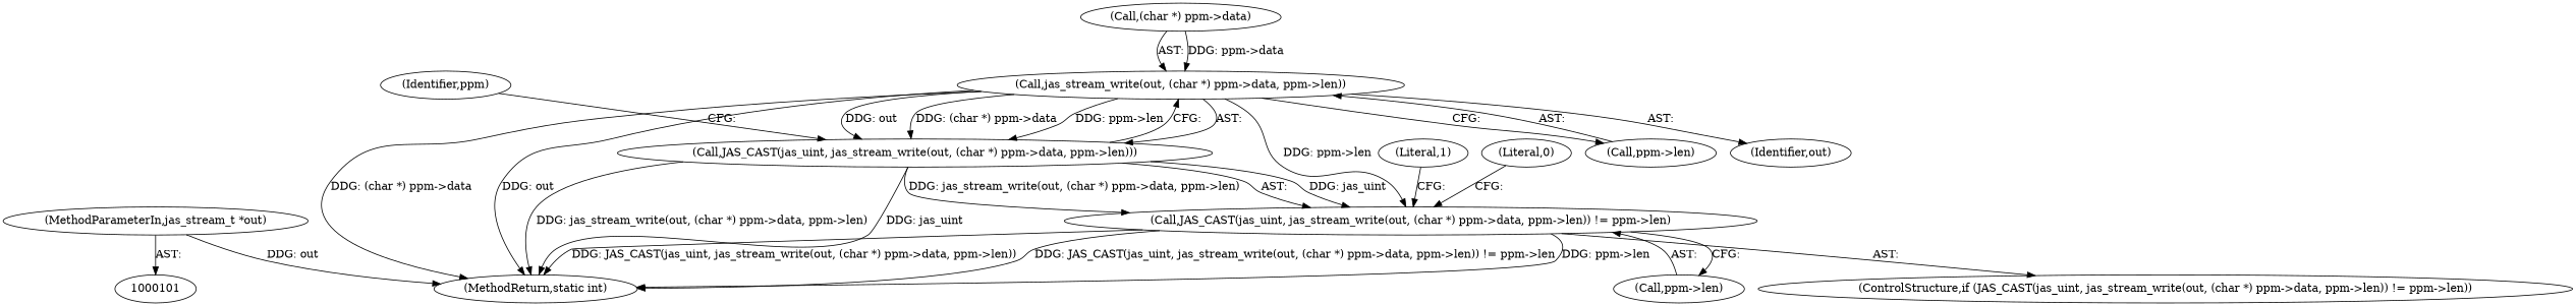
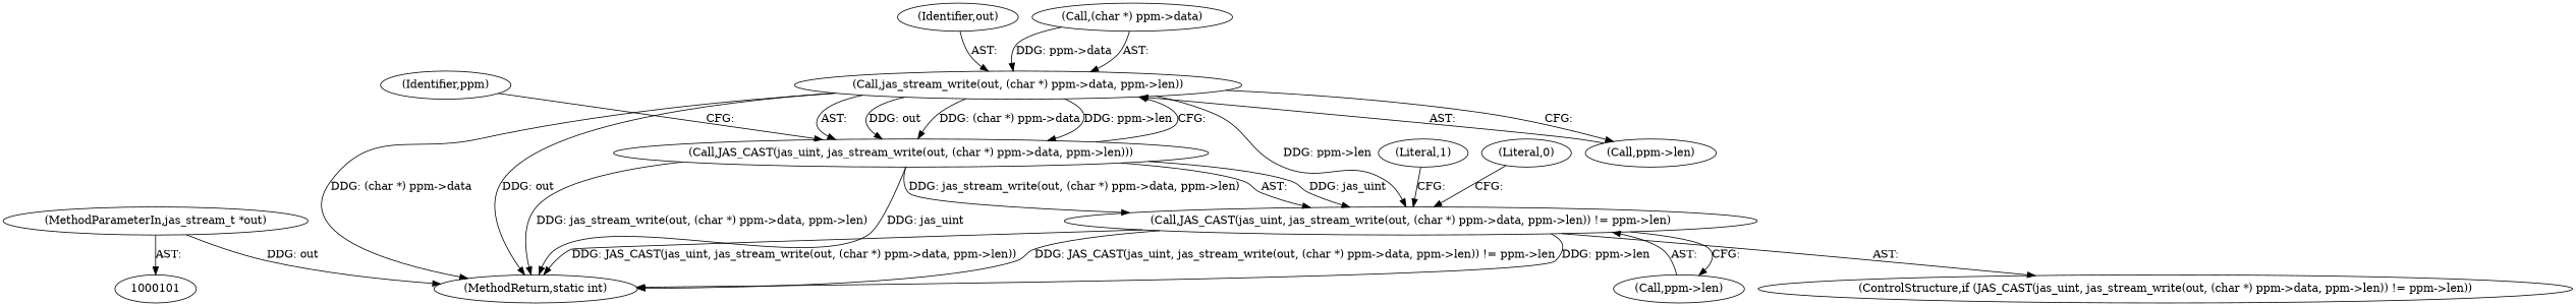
  digraph {
    n1 [label="(MethodParameterIn,jas_stream_t *out)"]
    n2 [label="(MethodReturn,static int)"]
    1000101
    n4 [label="(Call,jas_stream_write(out, (char *) ppm->data, ppm->len))"]
    n5 [label="(Call,JAS_CAST(jas_uint, jas_stream_write(out, (char *) ppm->data, ppm->len)))"]
    n6 [label="(Call,JAS_CAST(jas_uint, jas_stream_write(out, (char *) ppm->data, ppm->len)) != ppm->len)"]
    n7 [label="(Call,ppm->len)"]
    n8 [label="(Call,ppm->len)"]
    n9 [label="(ControlStructure,if (JAS_CAST(jas_uint, jas_stream_write(out, (char *) ppm->data, ppm->len)) != ppm->len))"]
    n10 [label="(Identifier,ppm)"]
    n11 [label="(Literal,1)"]
    n12 [label="(Identifier,out)"]
    n13 [label="(Call,(char *) ppm->data)"]
    n14 [label="(Literal,0)"]
    n1 -> n2 [label="DDG: out"]
    n1 -> 1000101 [label="AST: "]
    n4 -> n2 [label="DDG: (char *) ppm->data"]
    n4 -> n2 [label="DDG: out"]
    n4 -> n5 [label="AST: "]
    n4 -> n5 [label="DDG: out"]
    n4 -> n5 [label="DDG: (char *) ppm->data"]
    n4 -> n5 [label="DDG: ppm->len"]
    n4 -> n6 [label="DDG: ppm->len"]
    n4 -> n7 [label="CFG: "]
    n5 -> n2 [label="DDG: jas_stream_write(out, (char *) ppm->data, ppm->len)"]
    n5 -> n2 [label="DDG: jas_uint"]
    n5 -> n4 [label="CFG: "]
    n5 -> n6 [label="AST: "]
    n5 -> n6 [label="DDG: jas_uint"]
    n5 -> n6 [label="DDG: jas_stream_write(out, (char *) ppm->data, ppm->len)"]
    n6 -> n2 [label="DDG: JAS_CAST(jas_uint, jas_stream_write(out, (char *) ppm->data, ppm->len))"]
    n6 -> n2 [label="DDG: JAS_CAST(jas_uint, jas_stream_write(out, (char *) ppm->data, ppm->len)) != ppm->len"]
    n6 -> n2 [label="DDG: ppm->len"]
    n6 -> n8 [label="CFG: "]
    n6 -> n9 [label="AST: "]
    n7 -> n4 [label="AST: "]
    n8 -> n6 [label="AST: "]
    n10 -> n5 [label="CFG: "]
    n11 -> n6 [label="CFG: "]
-   n4 -> n12 [label="AST: "]
+   n12 -> n4 [label="AST: "]
    n13 -> n4 [label="AST: "]
    n13 -> n4 [label="DDG: ppm->data"]
    n14 -> n6 [label="CFG: "]
  }
